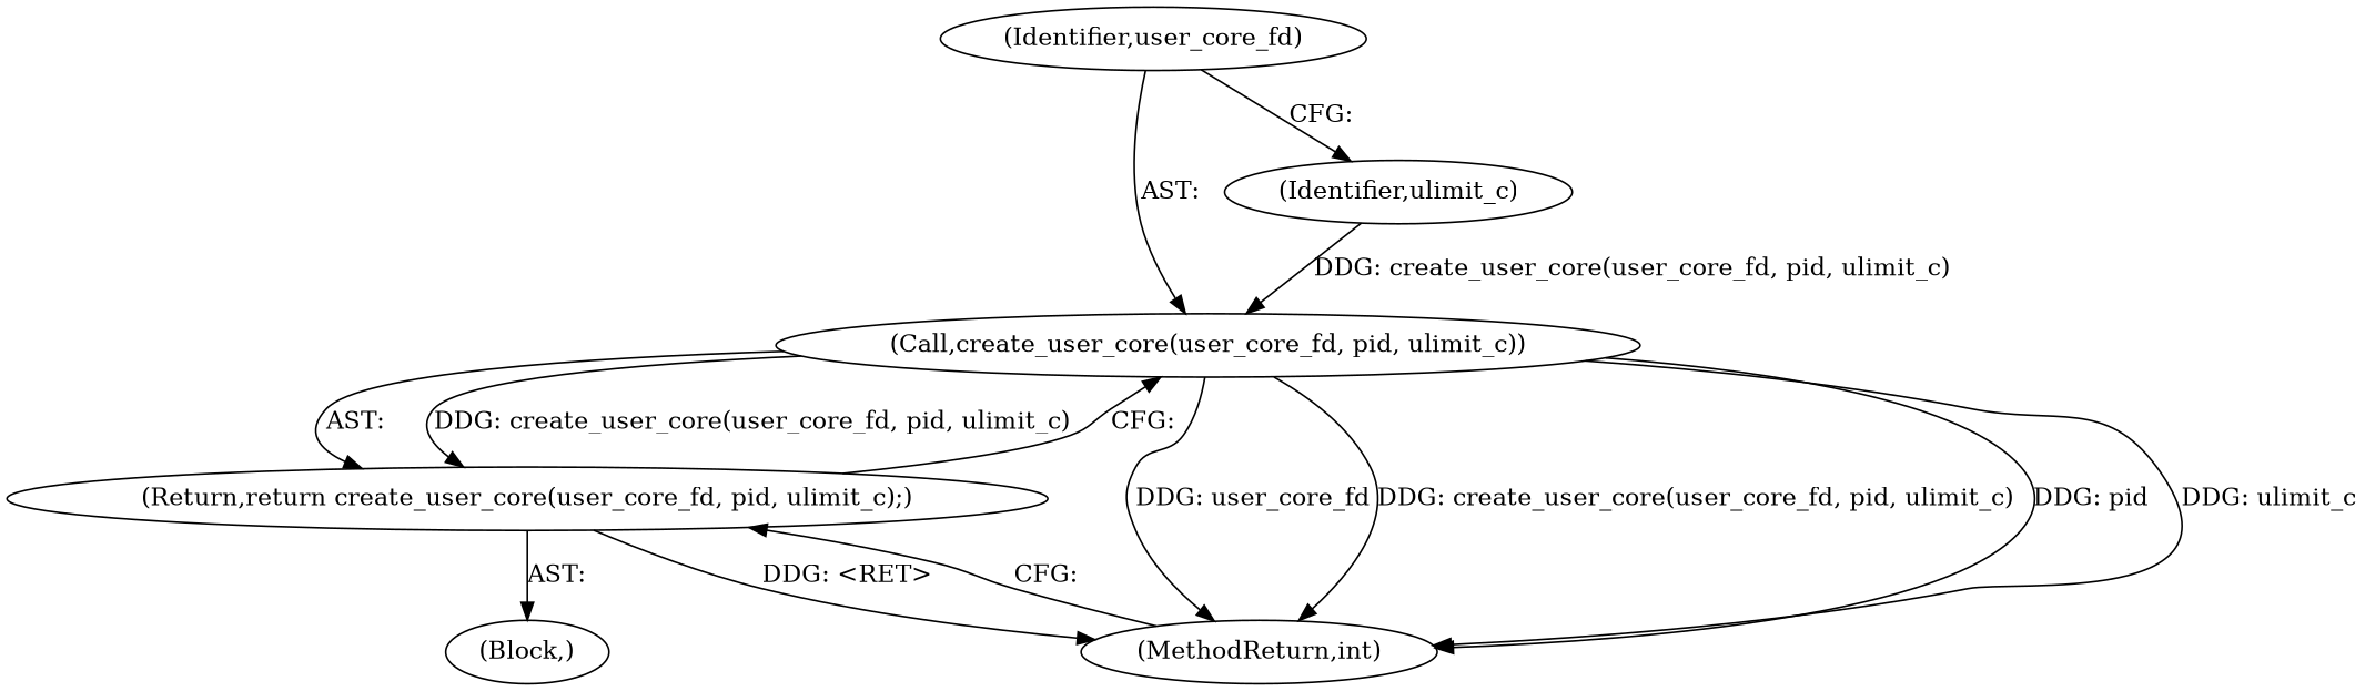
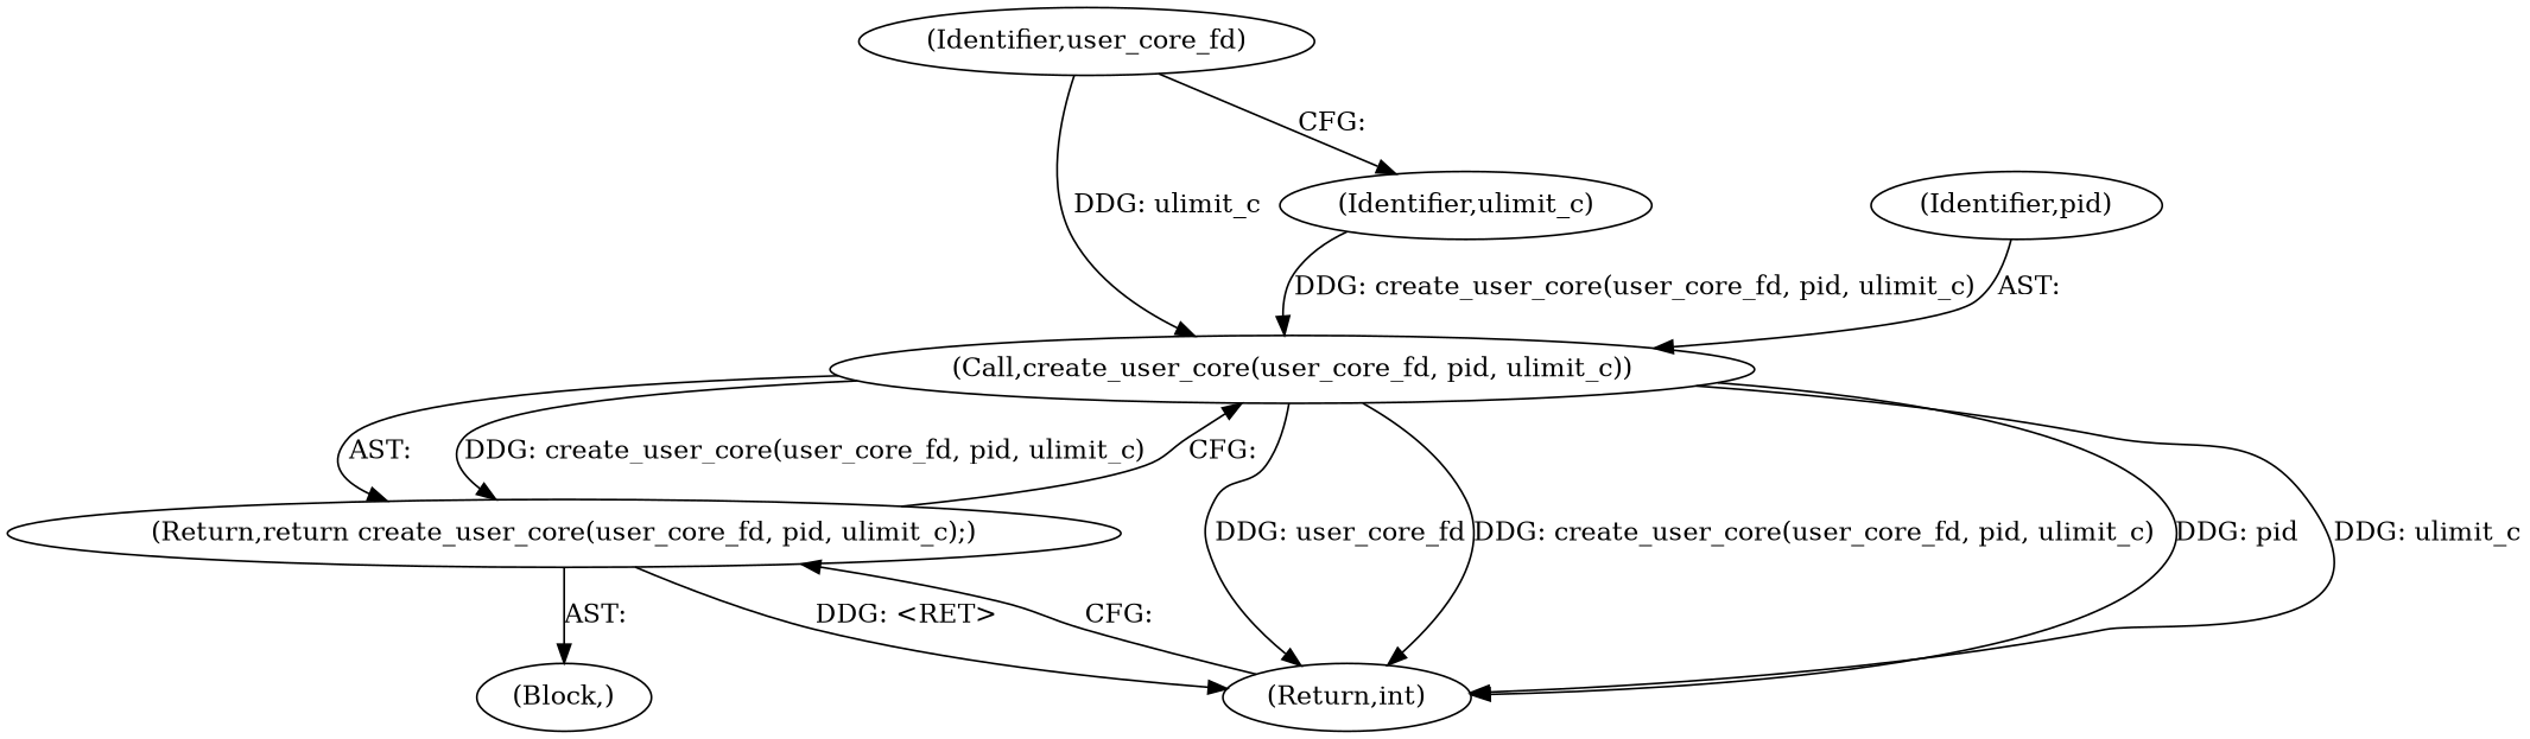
  digraph {
    n1 [label="(Call,create_user_core(user_core_fd, pid, ulimit_c))"]
    n2 [label="(Return,return create_user_core(user_core_fd, pid, ulimit_c);)"]
-   n3 [label="(MethodReturn,int)"]
+   n3 [label="(Return,int)"]
    n4 [label="(Block,)"]
    n5 [label="(Identifier,ulimit_c)"]
    n6 [label="(Identifier,user_core_fd)"]
+   n7 [label="(Identifier,pid)"]
    n1 -> n2 [label="AST: "]
    n1 -> n2 [label="DDG: create_user_core(user_core_fd, pid, ulimit_c)"]
    n1 -> n3 [label="DDG: user_core_fd"]
    n1 -> n3 [label="DDG: create_user_core(user_core_fd, pid, ulimit_c)"]
    n1 -> n3 [label="DDG: pid"]
    n1 -> n3 [label="DDG: ulimit_c"]
    n2 -> n1 [label="CFG: "]
    n2 -> n3 [label="DDG: <RET>"]
    n2 -> n4 [label="AST: "]
    n3 -> n2 [label="CFG: "]
    n5 -> n1 [label="DDG: create_user_core(user_core_fd, pid, ulimit_c)"]
-   n6 -> n1 [label="AST: "]
+   n6 -> n1 [label="DDG: ulimit_c"]
    n6 -> n5 [label="CFG: "]
+   n7 -> n1 [label="AST: "]
  }
